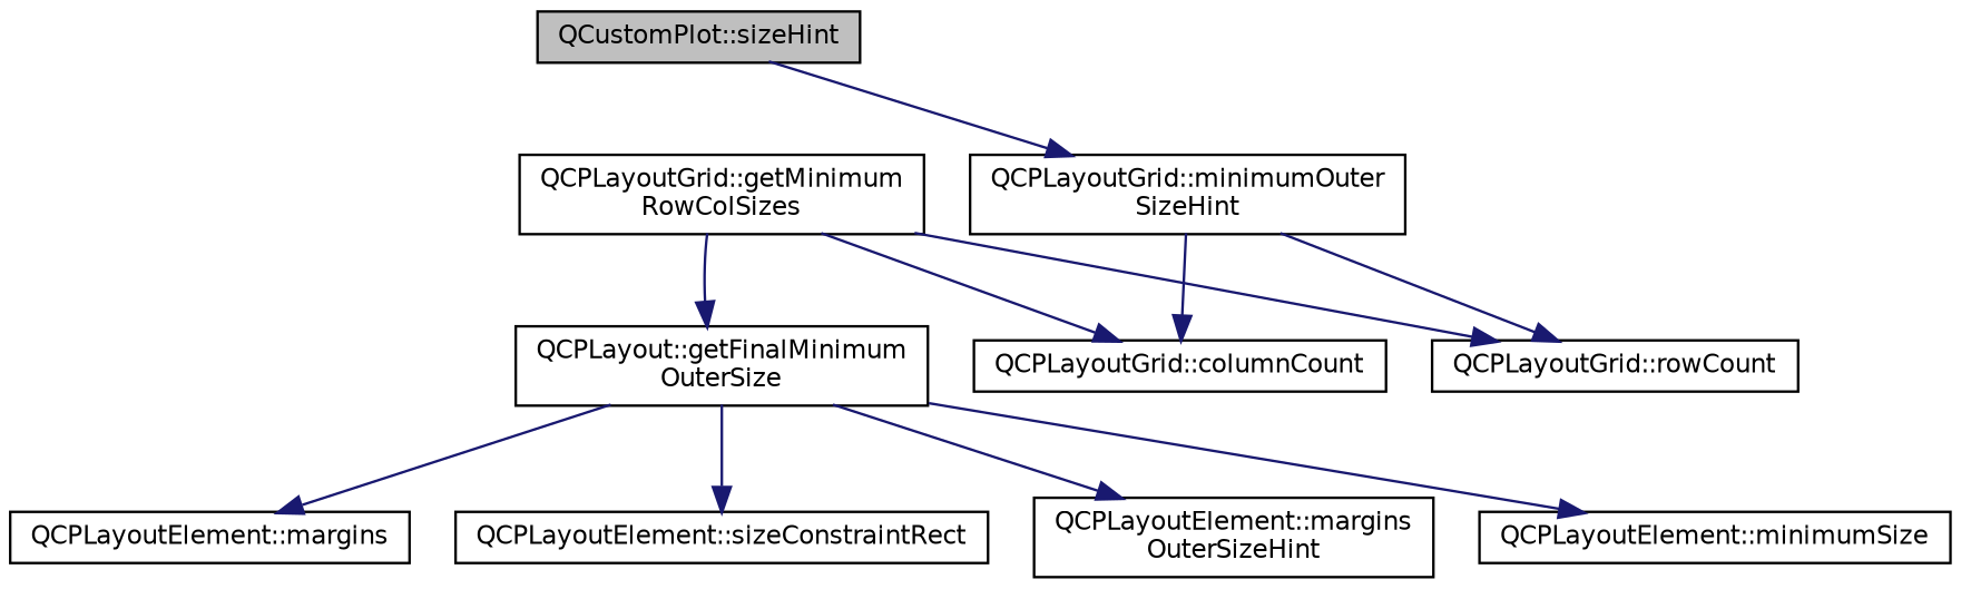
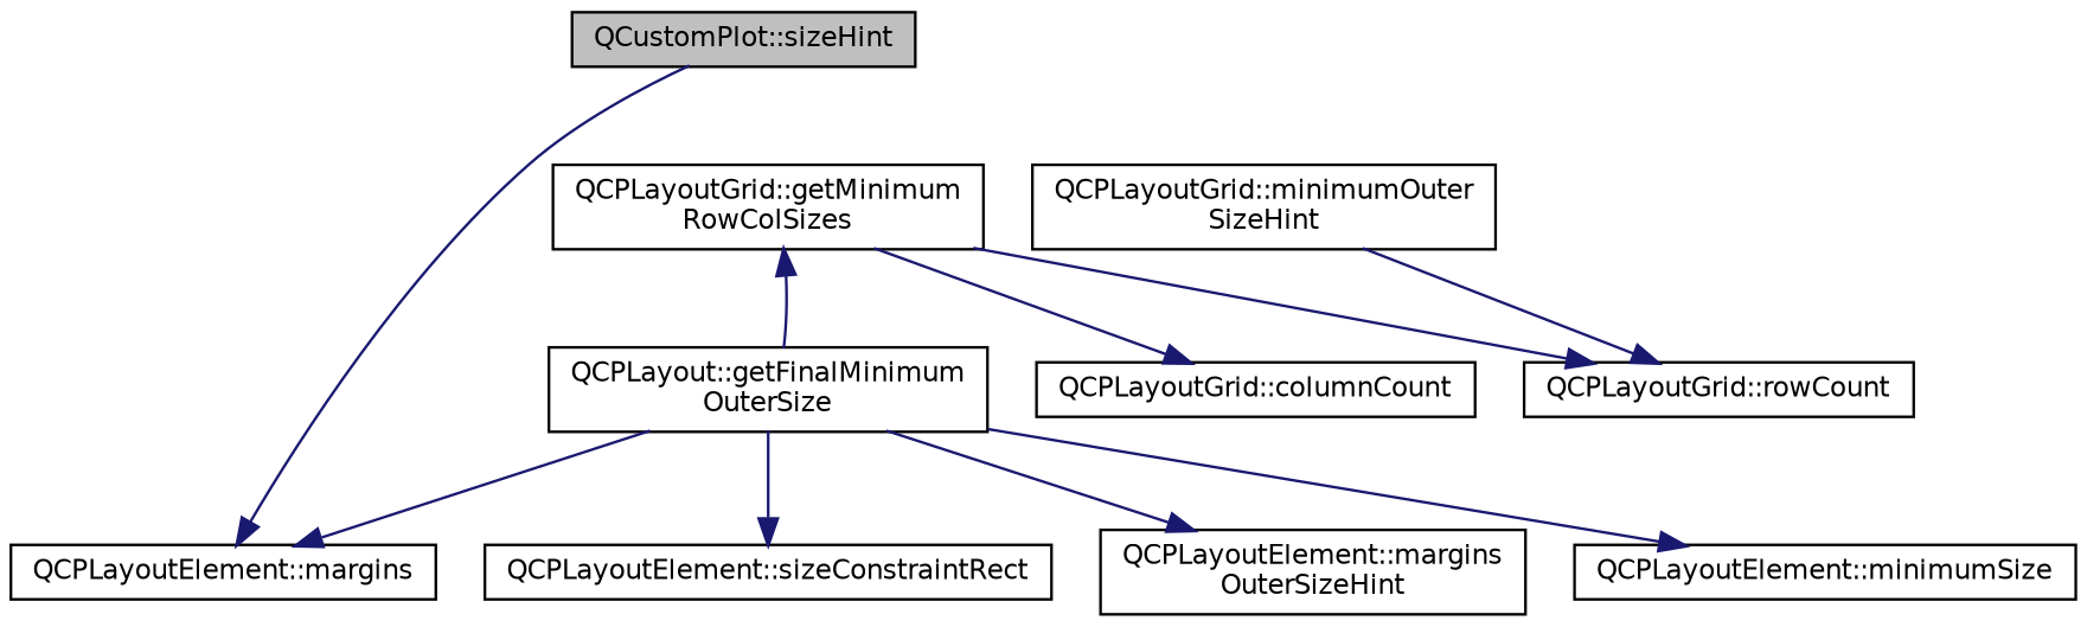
  digraph {
    rankdir=TB
    node [color=black fillcolor=white fontname=Helvetica fontsize=10 shape=record style=filled]
    edge [color=midnightblue fontname=Helvetica fontsize=10 labelfontname=Helvetica labelfontsize=10 style=solid]
    n1 [fillcolor=grey75 fontcolor=black height=0.2 label="QCustomPlot::sizeHint" width=0.4]
    n2 [height=0.2 label="QCPLayoutGrid::minimumOuter\lSizeHint" width=0.4]
    n3 [height=0.2 label="QCPLayoutGrid::columnCount" width=0.4]
    n4 [height=0.2 label="QCPLayoutGrid::rowCount" width=0.4]
    n5 [height=0.2 label="QCPLayoutGrid::getMinimum\lRowColSizes" width=0.4]
    n6 [height=0.2 label="QCPLayout::getFinalMinimum\lOuterSize" width=0.4]
    n7 [height=0.2 label="QCPLayoutElement::margins" width=0.4]
    n8 [height=0.2 label="QCPLayoutElement::margins\lOuterSizeHint" width=0.4]
    n9 [height=0.2 label="QCPLayoutElement::minimumSize" width=0.4]
    n10 [height=0.2 label="QCPLayoutElement::sizeConstraintRect" width=0.4]
-   n1 -> n2
-   n2 -> n3
+   n1 -> n7
    n2 -> n4
    n5 -> n3
    n5 -> n4
-   n5 -> n6
+   n6 -> n5
    n6 -> n7
    n6 -> n8
    n6 -> n9
    n6 -> n10
  }
